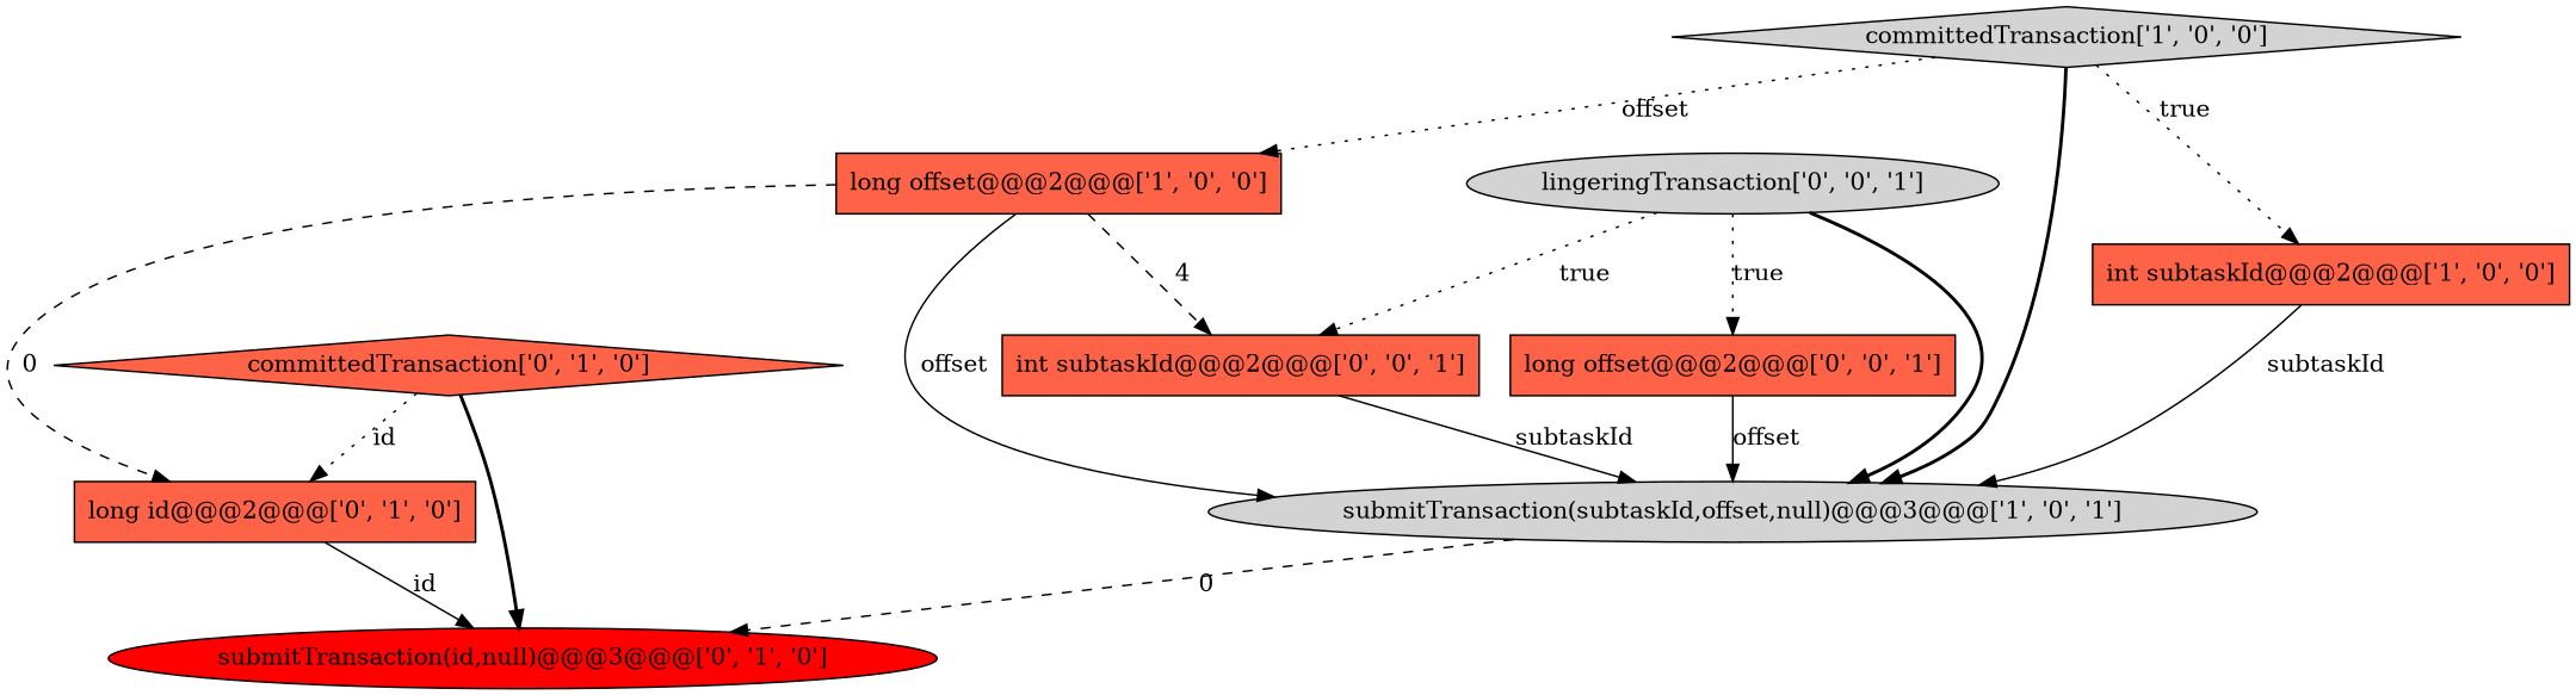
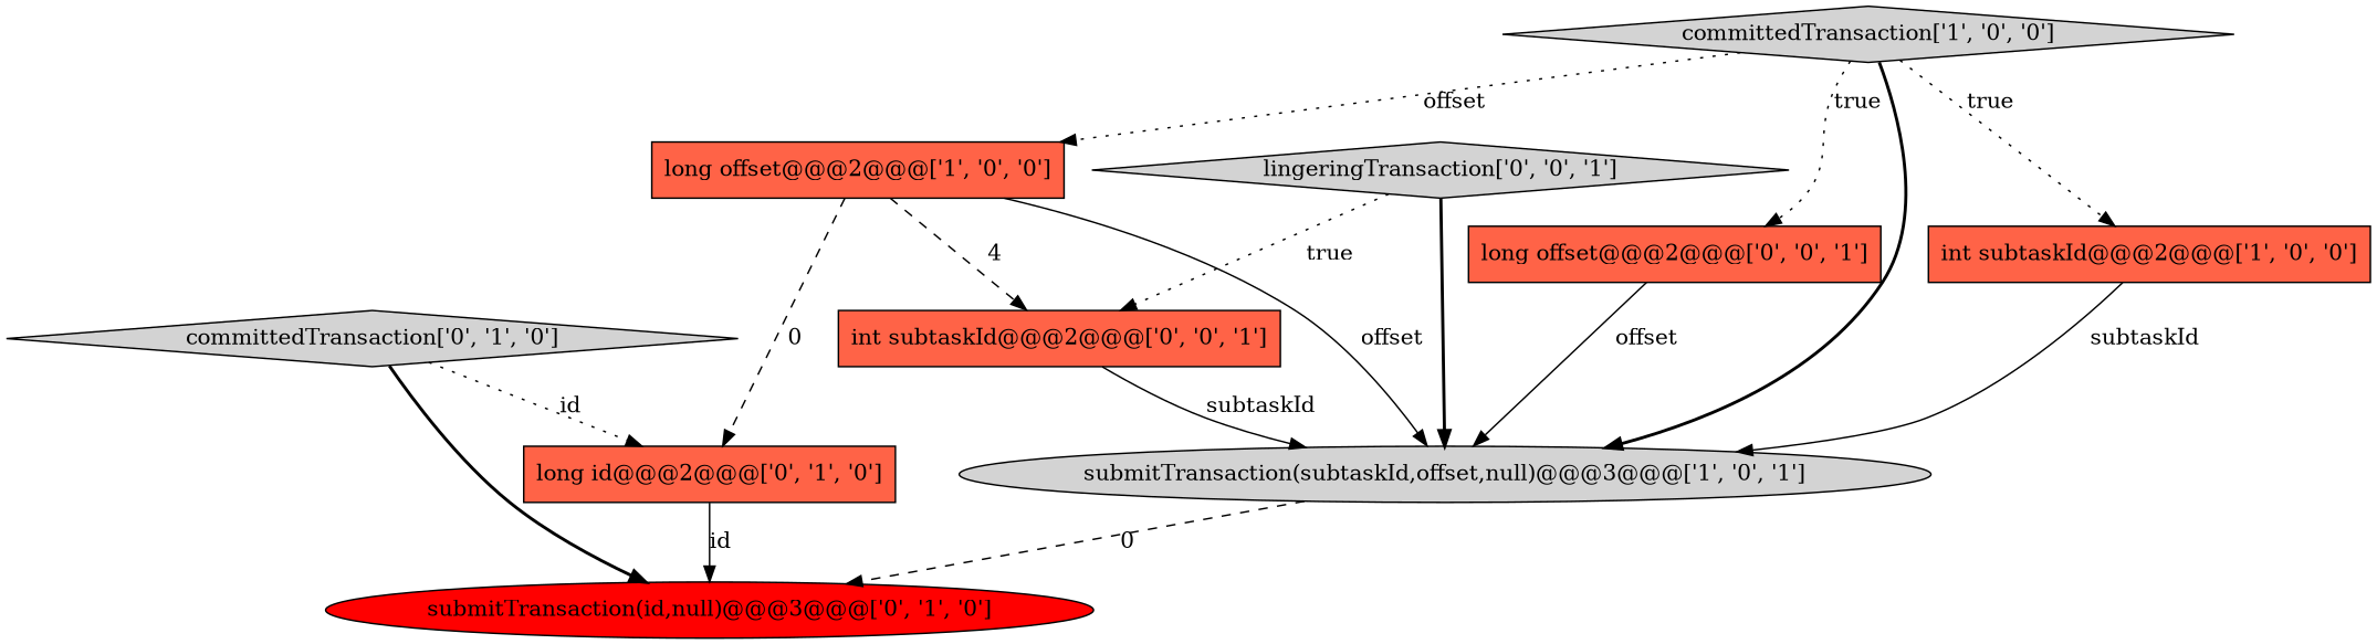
  digraph {
    node [fillcolor=tomato shape=box style=filled]
    edge [style=solid]
    n1 [label="long offset@@@2@@@['1', '0', '0']"]
    n2 [label="long id@@@2@@@['0', '1', '0']"]
    n3 [label="int subtaskId@@@2@@@['0', '0', '1']"]
    n4 [fillcolor=lightgray label="submitTransaction(subtaskId,offset,null)@@@3@@@['1', '0', '1']" shape=ellipse]
    n5 [fillcolor=red label="submitTransaction(id,null)@@@3@@@['0', '1', '0']" shape=ellipse]
-   n6 [fillcolor=lightgray label="lingeringTransaction['0', '0', '1']" shape=ellipse]
+   n6 [fillcolor=lightgray label="lingeringTransaction['0', '0', '1']" shape=diamond]
    n7 [label="long offset@@@2@@@['0', '0', '1']"]
-   n8 [label="committedTransaction['0', '1', '0']" shape=diamond]
+   n8 [fillcolor=lightgray label="committedTransaction['0', '1', '0']" shape=diamond]
    n9 [fillcolor=lightgray label="committedTransaction['1', '0', '0']" shape=diamond]
    n10 [label="int subtaskId@@@2@@@['1', '0', '0']"]
    n1 -> n2 [label=0 style=dashed]
    n1 -> n3 [label=4 style=dashed]
    n1 -> n4 [label=offset]
    n2 -> n5 [label=id]
    n3 -> n4 [label=subtaskId]
    n4 -> n5 [label=0 style=dashed]
    n6 -> n3 [label=true style=dotted]
    n6 -> n4 [style=bold]
-   n6 -> n7 [label=true style=dotted]
+   n9 -> n7 [label=true style=dotted]
    n7 -> n4 [label=offset]
    n8 -> n2 [label=id style=dotted]
    n8 -> n5 [style=bold]
    n9 -> n1 [label=offset style=dotted]
    n9 -> n4 [style=bold]
    n9 -> n10 [label=true style=dotted]
    n10 -> n4 [label=subtaskId]
  }
